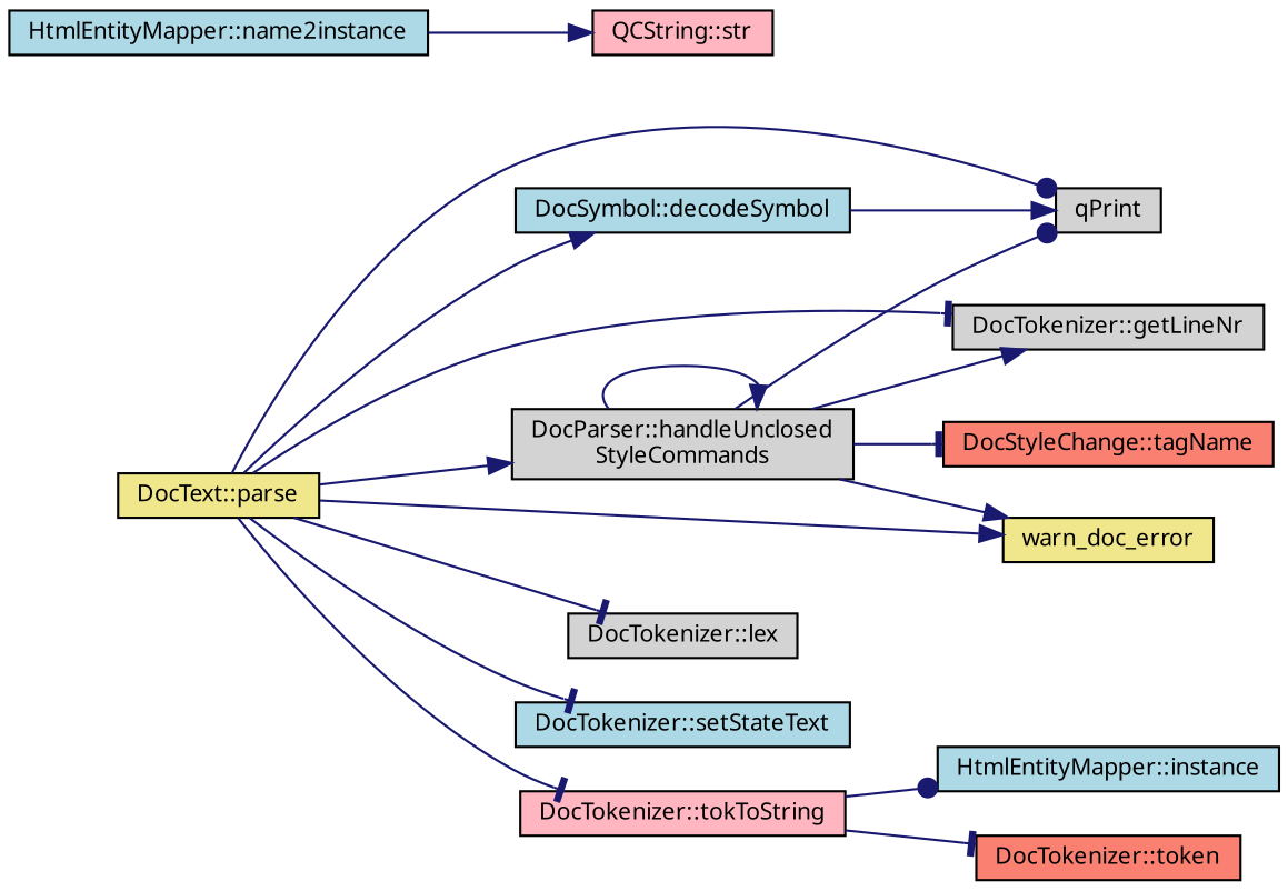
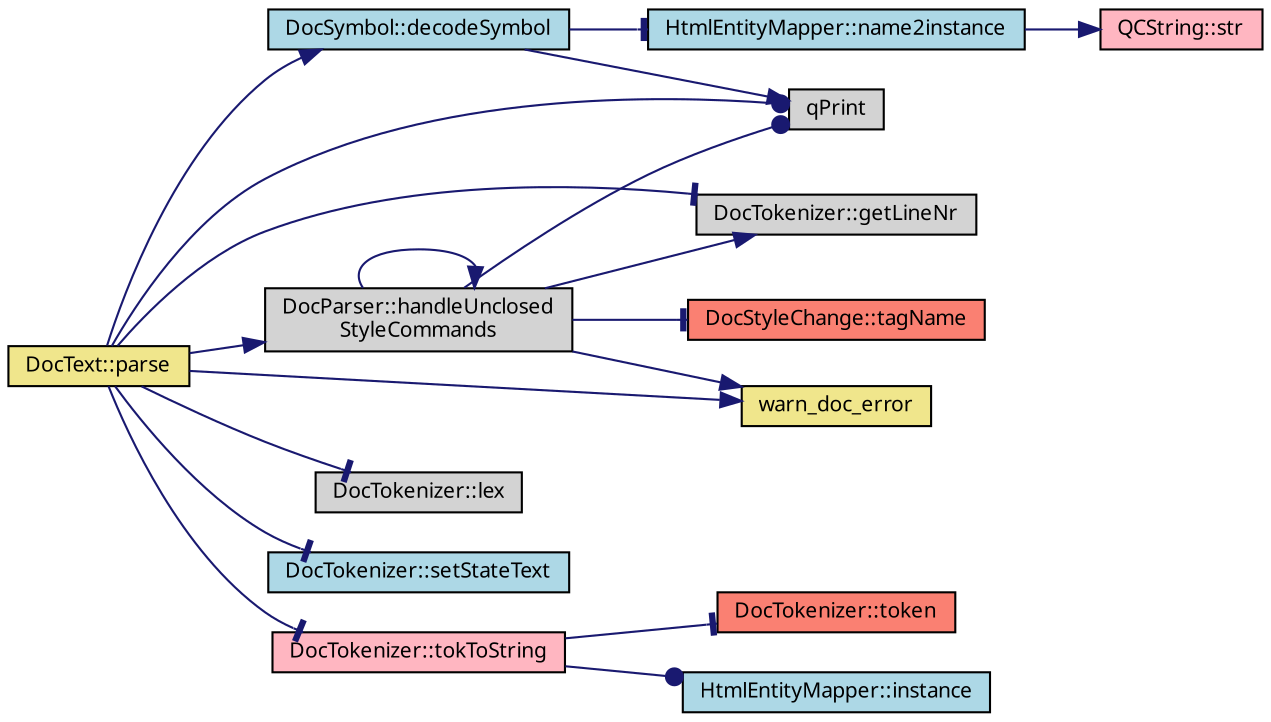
  digraph {
    fontname="Noto Sans"
    rankdir=LR
    node [color=black fillcolor=lightblue fontname="Noto Sans" fontsize=10 shape=record style=filled]
    edge [arrowhead=normal color=midnightblue fontname="Noto Sans" fontsize=10 labelfontname=Helvetica labelfontsize=10 style=solid]
    n1 [fillcolor=khaki fontcolor=black height=0.2 label="DocText::parse" width=0.4]
    n2 [height=0.2 label="DocSymbol::decodeSymbol" width=0.4]
    n3 [fillcolor=lightgrey height=0.2 label=qPrint width=0.4]
    n4 [fillcolor=lightgrey height=0.2 label="DocTokenizer::getLineNr" width=0.4]
    n5 [fillcolor=lightgrey height=0.2 label="DocParser::handleUnclosed\lStyleCommands" width=0.4]
    n6 [fillcolor=khaki height=0.2 label=warn_doc_error width=0.4]
    n7 [fillcolor=lightgrey height=0.2 label="DocTokenizer::lex" width=0.4]
    n8 [height=0.2 label="DocTokenizer::setStateText" width=0.4]
    n9 [fillcolor=lightpink height=0.2 label="DocTokenizer::tokToString" width=0.4]
    n10 [height=0.2 label="HtmlEntityMapper::name2instance" width=0.4]
    n11 [fillcolor=salmon height=0.2 label="DocStyleChange::tagName" width=0.4]
    n12 [height=0.2 label="HtmlEntityMapper::instance" width=0.4]
    n13 [fillcolor=salmon height=0.2 label="DocTokenizer::token" width=0.4]
    n14 [fillcolor=lightpink height=0.2 label="QCString::str" width=0.4]
    n1 -> n2
    n1 -> n3 [arrowhead=dot]
    n1 -> n4 [arrowhead=tee]
    n1 -> n5
    n1 -> n6
    n1 -> n7 [arrowhead=tee]
    n1 -> n8 [arrowhead=tee]
    n1 -> n9 [arrowhead=tee]
    n2 -> n3
+   n2 -> n10 [arrowhead=tee]
    n5 -> n3 [arrowhead=dot]
    n5 -> n4
    n5 -> n5
    n5 -> n6
    n5 -> n11 [arrowhead=tee]
    n9 -> n12 [arrowhead=dot]
    n9 -> n13 [arrowhead=tee]
    n10 -> n14
  }
